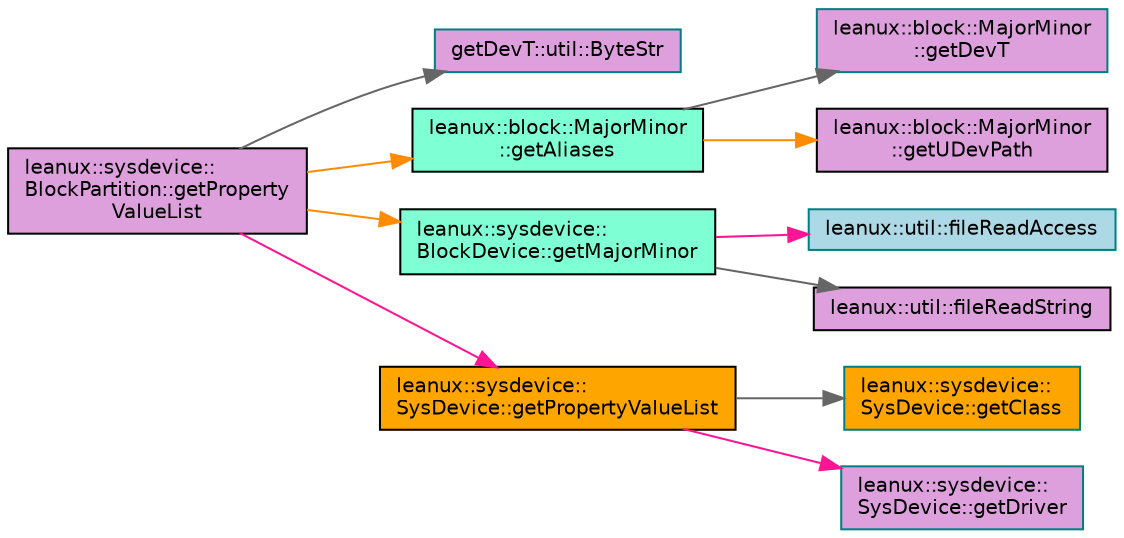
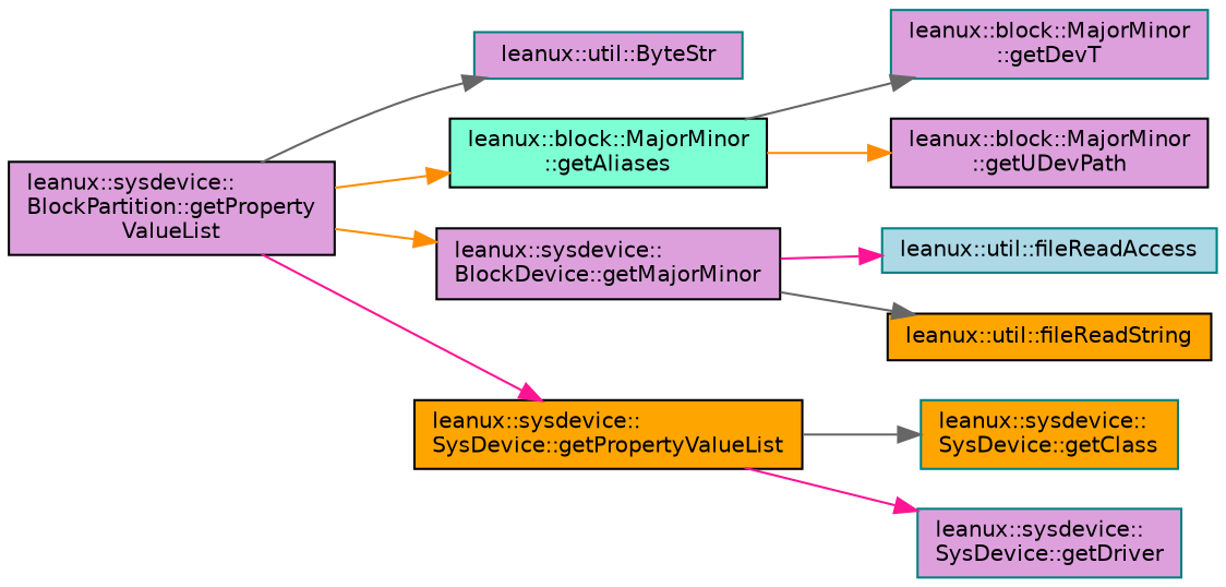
  digraph {
    rankdir=LR
    node [color=black fillcolor=plum fontname=Helvetica fontsize=10 shape=record style=filled]
    edge [color=gray40 fontname=Helvetica fontsize=10 labelfontname=Helvetica labelfontsize=10 style=solid]
    n1 [fontcolor=black height=0.2 label="leanux::sysdevice::\lBlockPartition::getProperty\lValueList" width=0.4]
-   n2 [color=teal height=0.2 label="getDevT::util::ByteStr" width=0.4]
+   n2 [color=teal height=0.2 label="leanux::util::ByteStr" width=0.4]
    n3 [fillcolor=aquamarine height=0.2 label="leanux::block::MajorMinor\l::getAliases" width=0.4]
-   n4 [fillcolor=aquamarine height=0.2 label="leanux::sysdevice::\lBlockDevice::getMajorMinor" width=0.4]
+   n4 [height=0.2 label="leanux::sysdevice::\lBlockDevice::getMajorMinor" width=0.4]
    n5 [fillcolor=orange height=0.2 label="leanux::sysdevice::\lSysDevice::getPropertyValueList" width=0.4]
    n6 [color=teal height=0.2 label="leanux::block::MajorMinor\l::getDevT" width=0.4]
    n7 [height=0.2 label="leanux::block::MajorMinor\l::getUDevPath" width=0.4]
    n8 [color=teal fillcolor=lightblue height=0.2 label="leanux::util::fileReadAccess" width=0.4]
-   n9 [height=0.2 label="leanux::util::fileReadString" width=0.4]
+   n9 [fillcolor=orange height=0.2 label="leanux::util::fileReadString" width=0.4]
    n10 [color=teal fillcolor=orange height=0.2 label="leanux::sysdevice::\lSysDevice::getClass" width=0.4]
    n11 [color=teal height=0.2 label="leanux::sysdevice::\lSysDevice::getDriver" width=0.4]
    n1 -> n2
    n1 -> n3 [color=darkorange]
    n1 -> n4 [color=darkorange]
    n1 -> n5 [color=deeppink]
    n3 -> n6
    n3 -> n7 [color=darkorange]
    n4 -> n8 [color=deeppink]
    n4 -> n9
    n5 -> n10
    n5 -> n11 [color=deeppink]
  }
